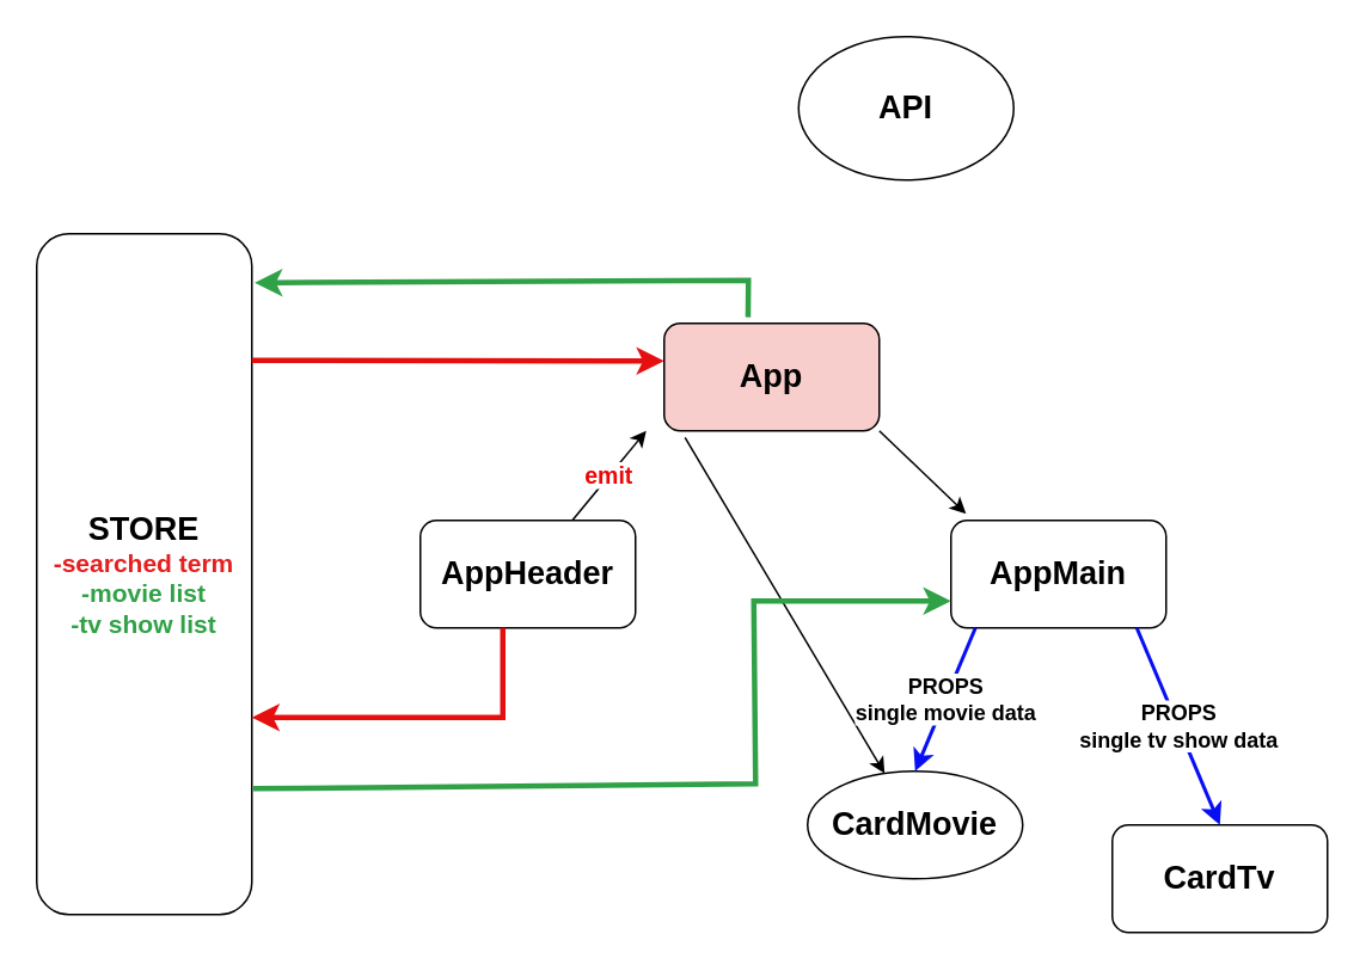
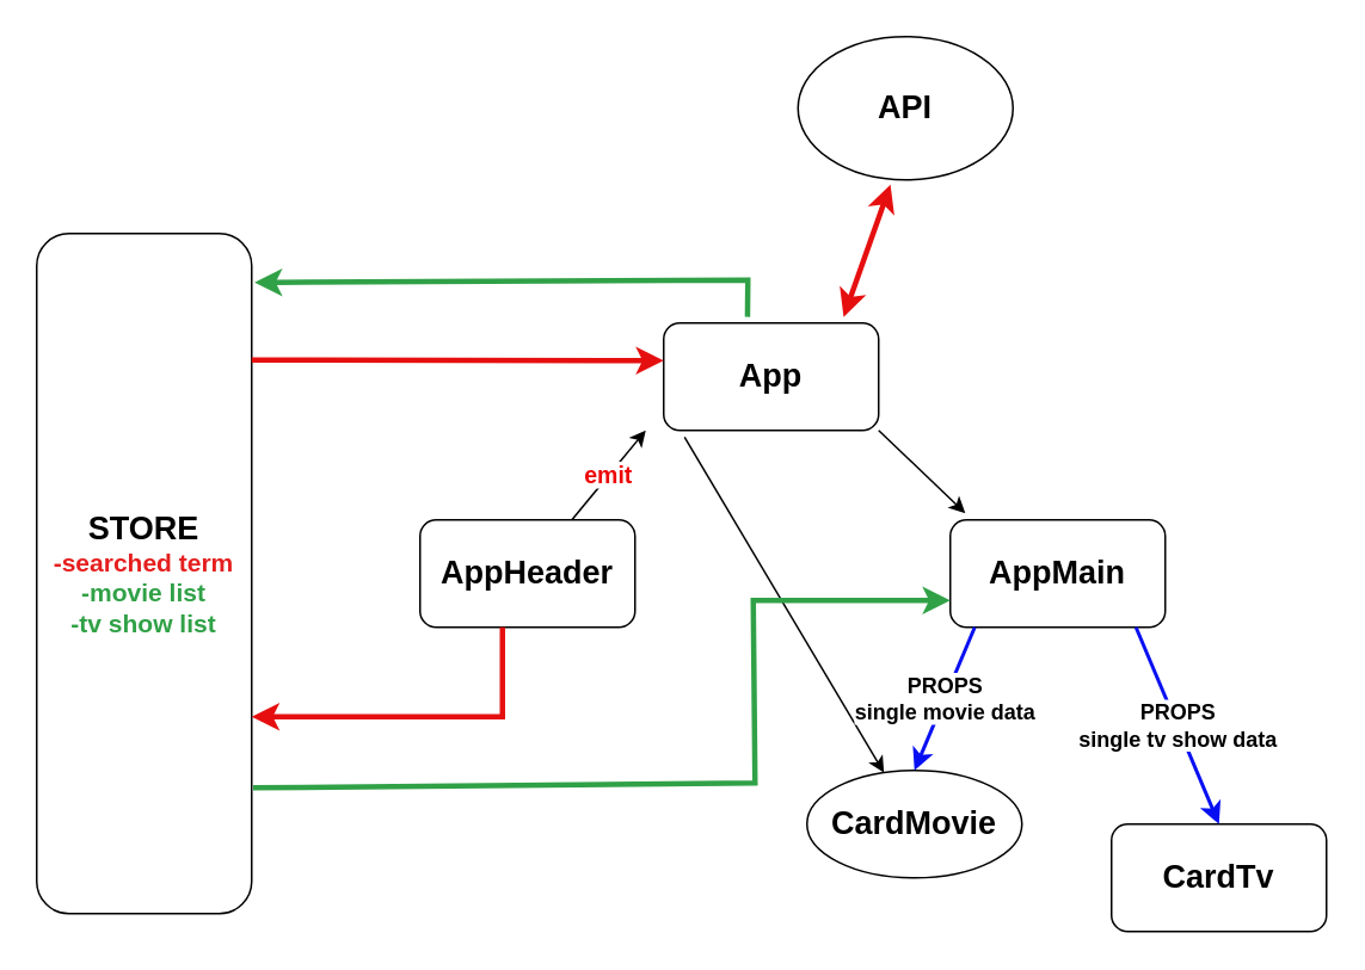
  <mxCell id="0" />
  <mxCell id="1" parent="0" />
- <mxCell id="2" value="&lt;b&gt;&lt;font style=&quot;font-size: 18px;&quot;&gt;App&lt;/font&gt;&lt;/b&gt;" style="rounded=1;whiteSpace=wrap;html=1;fillColor=#f8cecc;" vertex="1" parent="1"><mxGeometry x="370" y="180" width="120" height="60" as="geometry" /></mxCell>
+ <mxCell id="2" value="&lt;b&gt;&lt;font style=&quot;font-size: 18px;&quot;&gt;App&lt;/font&gt;&lt;/b&gt;" style="rounded=1;whiteSpace=wrap;html=1;" vertex="1" parent="1"><mxGeometry x="370" y="180" width="120" height="60" as="geometry" /></mxCell>
  <mxCell id="3" value="&lt;b&gt;&lt;font style=&quot;font-size: 18px;&quot;&gt;CardTv&lt;/font&gt;&lt;/b&gt;" style="rounded=1;whiteSpace=wrap;html=1;" vertex="1" parent="1"><mxGeometry x="620" y="460" width="120" height="60" as="geometry" /></mxCell>
  <mxCell id="4" value="&lt;font style=&quot;font-size: 18px;&quot;&gt;&lt;b&gt;CardMovie&lt;/b&gt;&lt;/font&gt;" style="ellipse;whiteSpace=wrap;html=1;" vertex="1" parent="1"><mxGeometry x="450" y="430" width="120" height="60" as="geometry" /></mxCell>
  <mxCell id="5" value="&lt;b&gt;&lt;font style=&quot;font-size: 18px;&quot;&gt;AppMain&lt;/font&gt;&lt;/b&gt;" style="rounded=1;whiteSpace=wrap;html=1;" vertex="1" parent="1"><mxGeometry x="530" y="290" width="120" height="60" as="geometry" /></mxCell>
  <mxCell id="6" value="&lt;font style=&quot;font-size: 18px;&quot;&gt;&lt;b&gt;AppHeader&lt;/b&gt;&lt;/font&gt;" style="rounded=1;whiteSpace=wrap;html=1;" vertex="1" parent="1"><mxGeometry x="234" y="290" width="120" height="60" as="geometry" /></mxCell>
  <mxCell id="7" value="&lt;b&gt;&lt;font style=&quot;font-size: 18px;&quot;&gt;STORE&lt;/font&gt;&lt;/b&gt;&lt;br&gt;&lt;font style=&quot;font-size: 14px;&quot; color=&quot;#e51f1f&quot;&gt;&lt;b&gt;-searched term&lt;br&gt;&lt;/b&gt;&lt;/font&gt;&lt;b style=&quot;font-size: 14px;&quot;&gt;&lt;font style=&quot;font-size: 14px;&quot; color=&quot;#30a147&quot;&gt;-movie list&lt;br&gt;-tv show list&lt;/font&gt;&lt;/b&gt;" style="rounded=1;whiteSpace=wrap;html=1;" vertex="1" parent="1"><mxGeometry x="20" y="130" width="120" height="380" as="geometry" /></mxCell>
  <mxCell id="8" value="&lt;b&gt;&lt;font style=&quot;font-size: 18px;&quot;&gt;API&lt;/font&gt;&lt;/b&gt;" style="ellipse;whiteSpace=wrap;html=1;" vertex="1" parent="1"><mxGeometry x="445" y="20" width="120" height="80" as="geometry" /></mxCell>
  <mxCell id="9" value="" style="endArrow=classic;html=1;rounded=0;exitX=0.097;exitY=1.063;exitDx=0;exitDy=0;exitPerimeter=0;" edge="1" parent="1" source="2" target="4"><mxGeometry width="50" height="50" relative="1" as="geometry"><mxPoint x="370" y="240" as="sourcePoint" /><mxPoint x="330" y="300" as="targetPoint" /></mxGeometry></mxCell>
  <mxCell id="10" value="&lt;b&gt;&lt;font color=&quot;#ed0707&quot; style=&quot;font-size: 13px;&quot;&gt;emit&lt;/font&gt;&lt;/b&gt;" style="endArrow=classic;html=1;rounded=0;" edge="1" parent="1" source="6"><mxGeometry width="50" height="50" relative="1" as="geometry"><mxPoint x="363.64" y="240" as="sourcePoint" /><mxPoint x="360" y="240" as="targetPoint" /></mxGeometry></mxCell>
  <mxCell id="11" value="" style="endArrow=classic;html=1;rounded=0;exitX=0.097;exitY=1.063;exitDx=0;exitDy=0;exitPerimeter=0;" edge="1" parent="1"><mxGeometry width="50" height="50" relative="1" as="geometry"><mxPoint x="490" y="240" as="sourcePoint" /><mxPoint x="538.36" y="286.22" as="targetPoint" /></mxGeometry></mxCell>
  <mxCell id="12" value="&lt;b style=&quot;border-color: var(--border-color); font-size: 12px;&quot;&gt;PROPS&lt;br style=&quot;border-color: var(--border-color);&quot;&gt;single tv show data&lt;/b&gt;" style="endArrow=classic;html=1;rounded=0;entryX=0.5;entryY=0;entryDx=0;entryDy=0;exitX=0.097;exitY=1.063;exitDx=0;exitDy=0;exitPerimeter=0;strokeColor=#070ff2;strokeWidth=2;" edge="1" parent="1" target="3"><mxGeometry width="50" height="50" relative="1" as="geometry"><mxPoint x="633.64" y="350" as="sourcePoint" /><mxPoint x="600" y="395.62" as="targetPoint" /></mxGeometry></mxCell>
  <mxCell id="13" value="&lt;b style=&quot;font-size: 12px;&quot;&gt;PROPS&lt;br&gt;single movie data&lt;/b&gt;" style="endArrow=classic;html=1;rounded=0;entryX=0.5;entryY=0;entryDx=0;entryDy=0;exitX=0.097;exitY=1.063;exitDx=0;exitDy=0;exitPerimeter=0;strokeColor=#070ff2;strokeWidth=2;" edge="1" parent="1" target="4"><mxGeometry width="50" height="50" relative="1" as="geometry"><mxPoint x="543.64" y="350" as="sourcePoint" /><mxPoint x="510" y="395.62" as="targetPoint" /></mxGeometry></mxCell>
  <mxCell id="14" value="" style="endArrow=classic;html=1;rounded=0;strokeColor=#E60F0F;strokeWidth=3;" edge="1" parent="1"><mxGeometry width="50" height="50" relative="1" as="geometry"><mxPoint x="280" y="350" as="sourcePoint" /><mxPoint x="140" y="400" as="targetPoint" /><Array as="points"><mxPoint x="280" y="400" /></Array></mxGeometry></mxCell>
  <mxCell id="15" value="" style="endArrow=classic;html=1;rounded=0;exitX=1;exitY=0.186;exitDx=0;exitDy=0;exitPerimeter=0;strokeColor=#E60F0F;jumpSize=1;strokeWidth=3;" edge="1" parent="1" source="7"><mxGeometry width="50" height="50" relative="1" as="geometry"><mxPoint x="150" y="200" as="sourcePoint" /><mxPoint x="370" y="201" as="targetPoint" /></mxGeometry></mxCell>
  <mxCell id="16" value="" style="endArrow=classic;html=1;rounded=0;exitX=0.39;exitY=-0.057;exitDx=0;exitDy=0;exitPerimeter=0;strokeColor=#30A147;entryX=1.013;entryY=0.072;entryDx=0;entryDy=0;entryPerimeter=0;shadow=0;strokeWidth=3;" edge="1" parent="1" source="2" target="7"><mxGeometry width="50" height="50" relative="1" as="geometry"><mxPoint x="173.64" y="110" as="sourcePoint" /><mxPoint x="150" y="156" as="targetPoint" /><Array as="points"><mxPoint x="417" y="156" /></Array></mxGeometry></mxCell>
  <mxCell id="17" value="" style="endArrow=classic;html=1;rounded=0;entryX=0;entryY=0.75;entryDx=0;entryDy=0;exitX=1.007;exitY=0.815;exitDx=0;exitDy=0;exitPerimeter=0;strokeColor=#30A147;jumpSize=60;shadow=0;strokeWidth=3;" edge="1" parent="1" source="7" target="5"><mxGeometry width="50" height="50" relative="1" as="geometry"><mxPoint x="153.64" y="437.19" as="sourcePoint" /><mxPoint x="120" y="482.81" as="targetPoint" /><Array as="points"><mxPoint x="421" y="437" /><mxPoint x="420" y="335" /></Array></mxGeometry></mxCell>
+ <mxCell id="18" value="" style="endArrow=classic;startArrow=classic;html=1;rounded=0;shadow=0;sketch=0;strokeColor=#E60F0F;strokeWidth=3;fontSize=11;fontColor=default;jumpSize=60;entryX=0.43;entryY=1.033;entryDx=0;entryDy=0;entryPerimeter=0;exitX=0.837;exitY=-0.057;exitDx=0;exitDy=0;exitPerimeter=0;" edge="1" parent="1" source="2" target="8"><mxGeometry width="50" height="50" relative="1" as="geometry"><mxPoint x="470" y="170" as="sourcePoint" /><mxPoint x="480" y="100" as="targetPoint" /></mxGeometry></mxCell>
